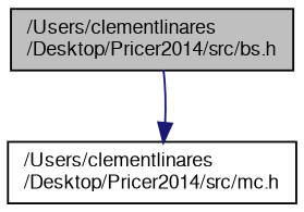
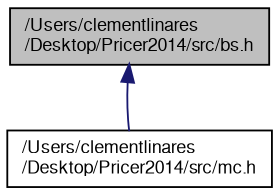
  digraph {
    node [color=black fontname=FreeSans fontsize=10 shape=record style=filled]
    n1 [fillcolor=grey75 fontcolor=black height=0.2 label="/Users/clementlinares\l/Desktop/Pricer2014/src/bs.h" width=0.4]
    n2 [fillcolor=white height=0.2 label="/Users/clementlinares\l/Desktop/Pricer2014/src/mc.h" width=0.4]
-   n2 -> n1 [color=midnightblue dir=back fontname=FreeSans fontsize=10 labelfontname=FreeSans labelfontsize=10 style=solid]
+   n1 -> n2 [color=midnightblue dir=back fontname=FreeSans fontsize=10 labelfontname=FreeSans labelfontsize=10 style=solid]
  }
